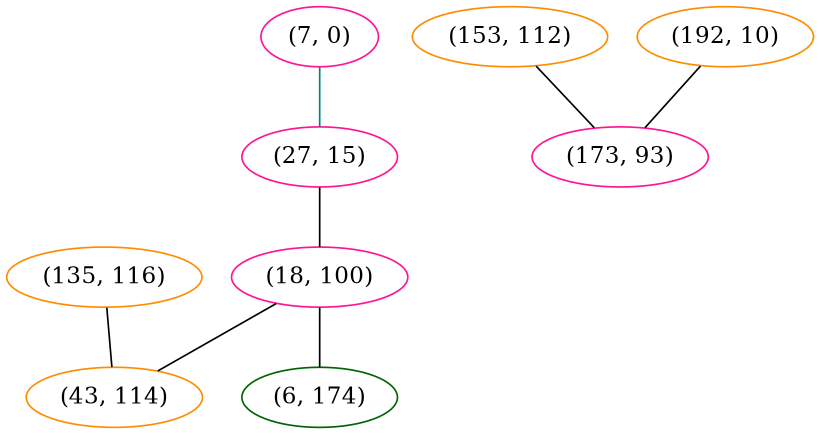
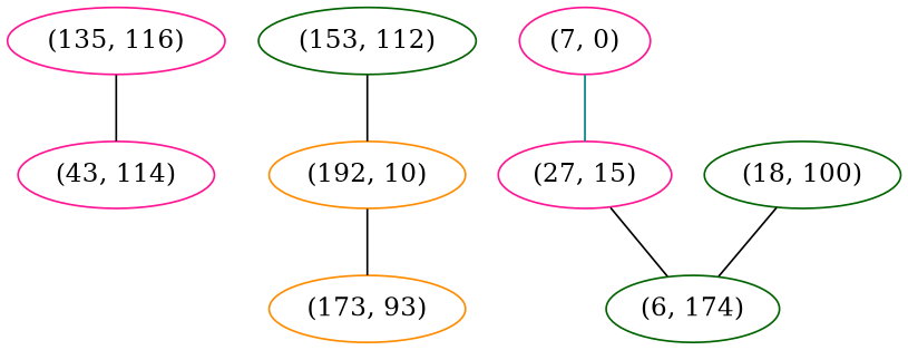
  graph {
    node [color=darkorange]
    edge [color=black weight=1]
-   "(135, 116)"
-   "(43, 114)"
-   "(153, 112)"
-   "(173, 93)" [color=deeppink]
+   "(135, 116)" [color=deeppink]
+   "(43, 114)" [color=deeppink]
+   "(153, 112)" [color=darkgreen]
+   "(173, 93)"
    n5 [color=deeppink label="(7, 0)"]
    "(27, 15)" [color=deeppink]
-   "(18, 100)" [color=deeppink]
+   "(18, 100)" [color=darkgreen]
    "(6, 174)" [color=darkgreen]
    n9 [label="(192, 10)"]
    "(135, 116)" -- "(43, 114)"
-   "(153, 112)" -- "(173, 93)"
+   "(153, 112)" -- n9
    n5 -- "(27, 15)" [color=teal weight=4]
-   "(27, 15)" -- "(18, 100)"
-   "(18, 100)" -- "(43, 114)"
+   "(27, 15)" -- "(6, 174)"
    "(18, 100)" -- "(6, 174)"
    n9 -- "(173, 93)"
  }
